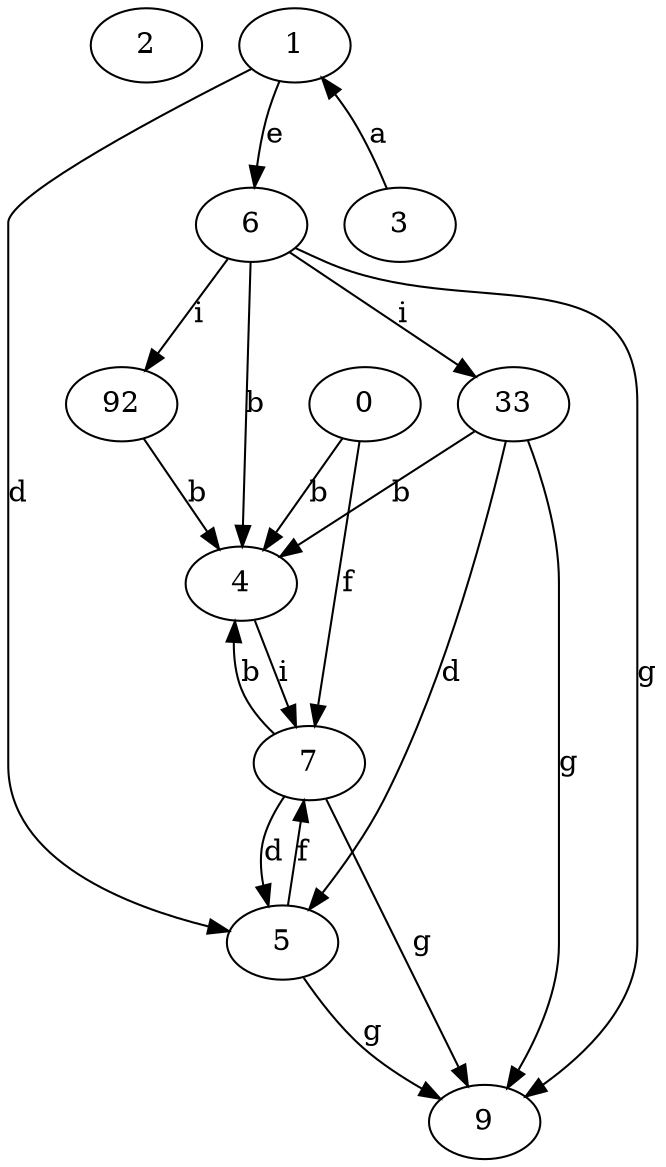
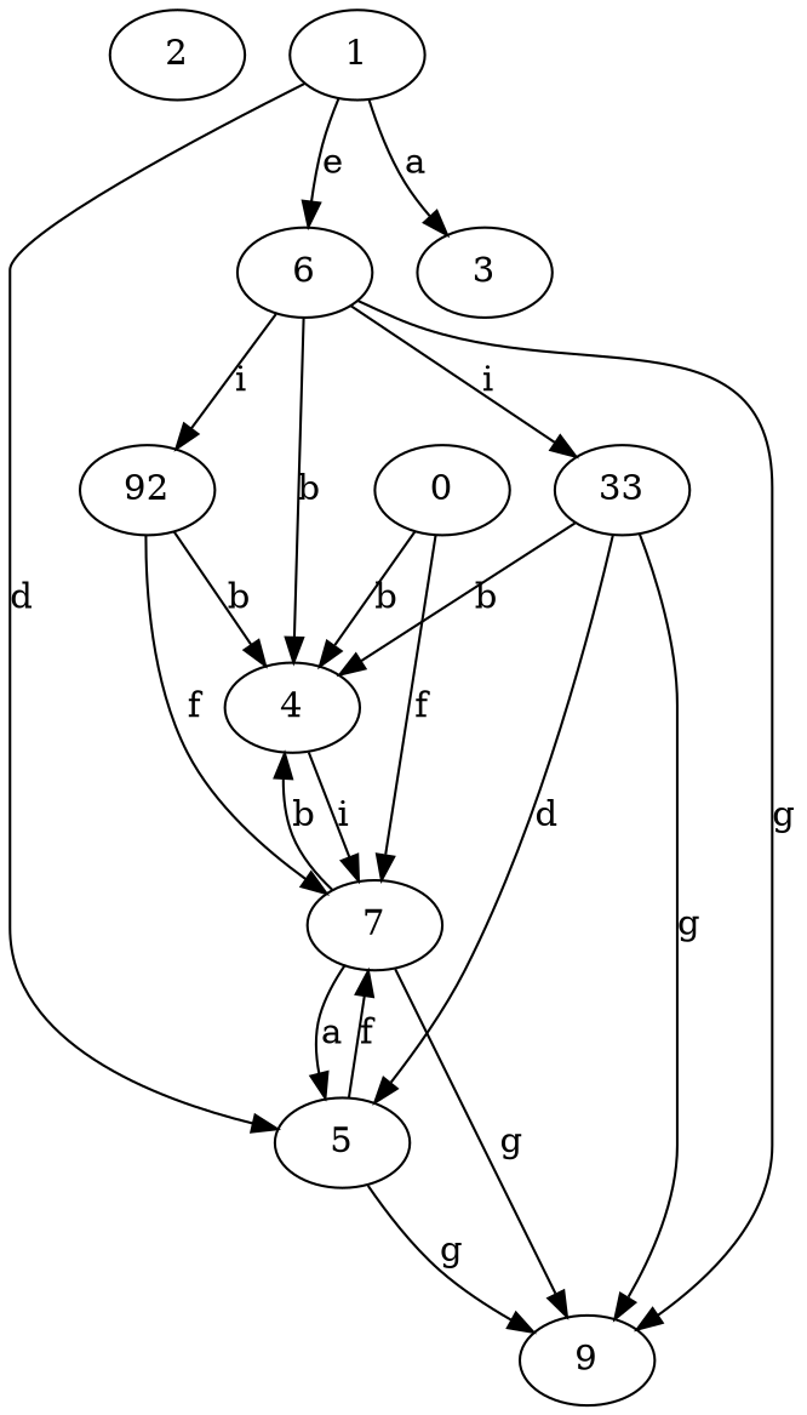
  strict digraph {
    2
    4
    7
    9
    5
    6
    n7 [label=92]
    n8 [label=33]
    0
    1
    3
    4 -> 7 [label=i]
    7 -> 4 [label=b]
    7 -> 9 [label=g]
-   7 -> 5 [label=d]
+   7 -> 5 [label=a]
    5 -> 7 [label=f]
    5 -> 9 [label=g]
    6 -> 4 [label=b]
    6 -> 9 [label=g]
    6 -> n7 [label=i]
    6 -> n8 [label=i]
    n7 -> 4 [label=b]
+   n7 -> 7 [label=f]
    n8 -> 4 [label=b]
    n8 -> 9 [label=g]
    n8 -> 5 [label=d]
    0 -> 4 [label=b]
    0 -> 7 [label=f]
    1 -> 5 [label=d]
    1 -> 6 [label=e]
-   3 -> 1 [label=a]
+   1 -> 3 [label=a]
  }
